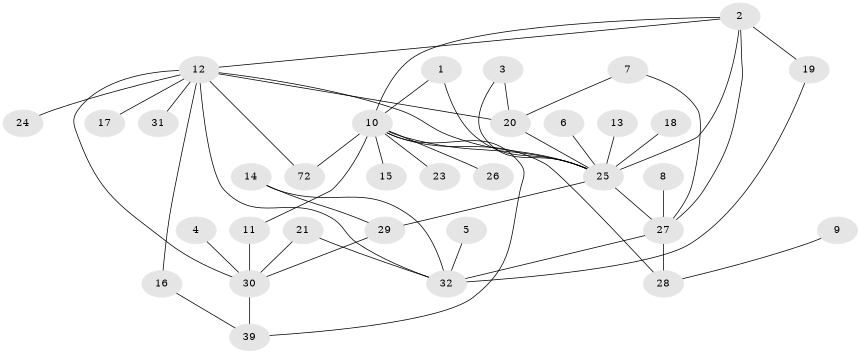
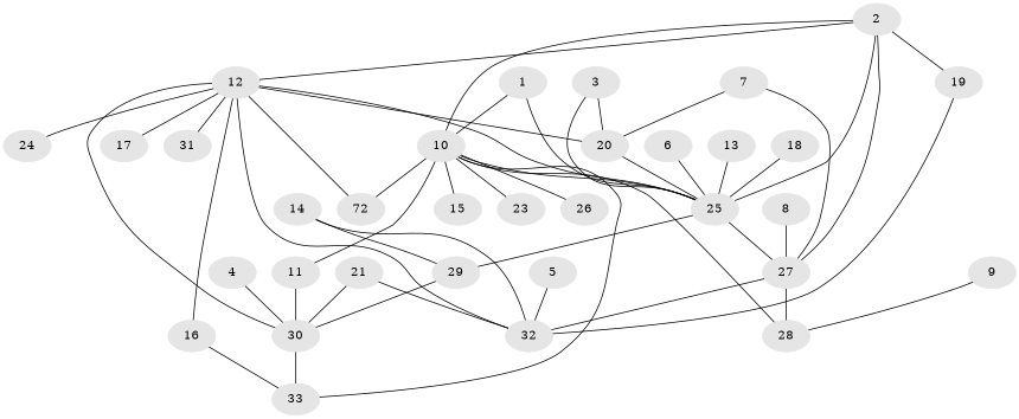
  graph {
    node [color=gray90 style=filled]
    edge [weight=1.0]
    1
    10
    25
    28
    11
    15
    n7 [label=72]
    23
    26
-   33 [label=39]
+   33
    27
    29
    2
    12
    19
    20
    30
    32
    24
    16
    17
    31
    3
    4
    5
    6
    7
    8
    9
    13
    14
    18
    21
    1 -- 10
    1 -- 25 [weight=2.0]
    10 -- 25
    10 -- 28
    10 -- 11
    10 -- 15
    10 -- n7
    10 -- 23
    10 -- 26
    10 -- 33
    25 -- 27
    25 -- 29 [weight=2.0]
    11 -- 30
    27 -- 28
    27 -- 32
    29 -- 30
    2 -- 10
    2 -- 25
    2 -- 27
    2 -- 12
    2 -- 19
    12 -- 25
    12 -- n7
    12 -- 20
    12 -- 30
    12 -- 32
    12 -- 24
    12 -- 16
    12 -- 17 [weight=2.0]
    12 -- 31
    19 -- 32
    20 -- 25
    30 -- 33
    16 -- 33
    3 -- 25
    3 -- 20
    4 -- 30
    5 -- 32
    6 -- 25
    7 -- 27
    7 -- 20
    8 -- 27
    9 -- 28
    13 -- 25
    14 -- 29
    14 -- 32
    18 -- 25
    21 -- 30
    21 -- 32
  }
